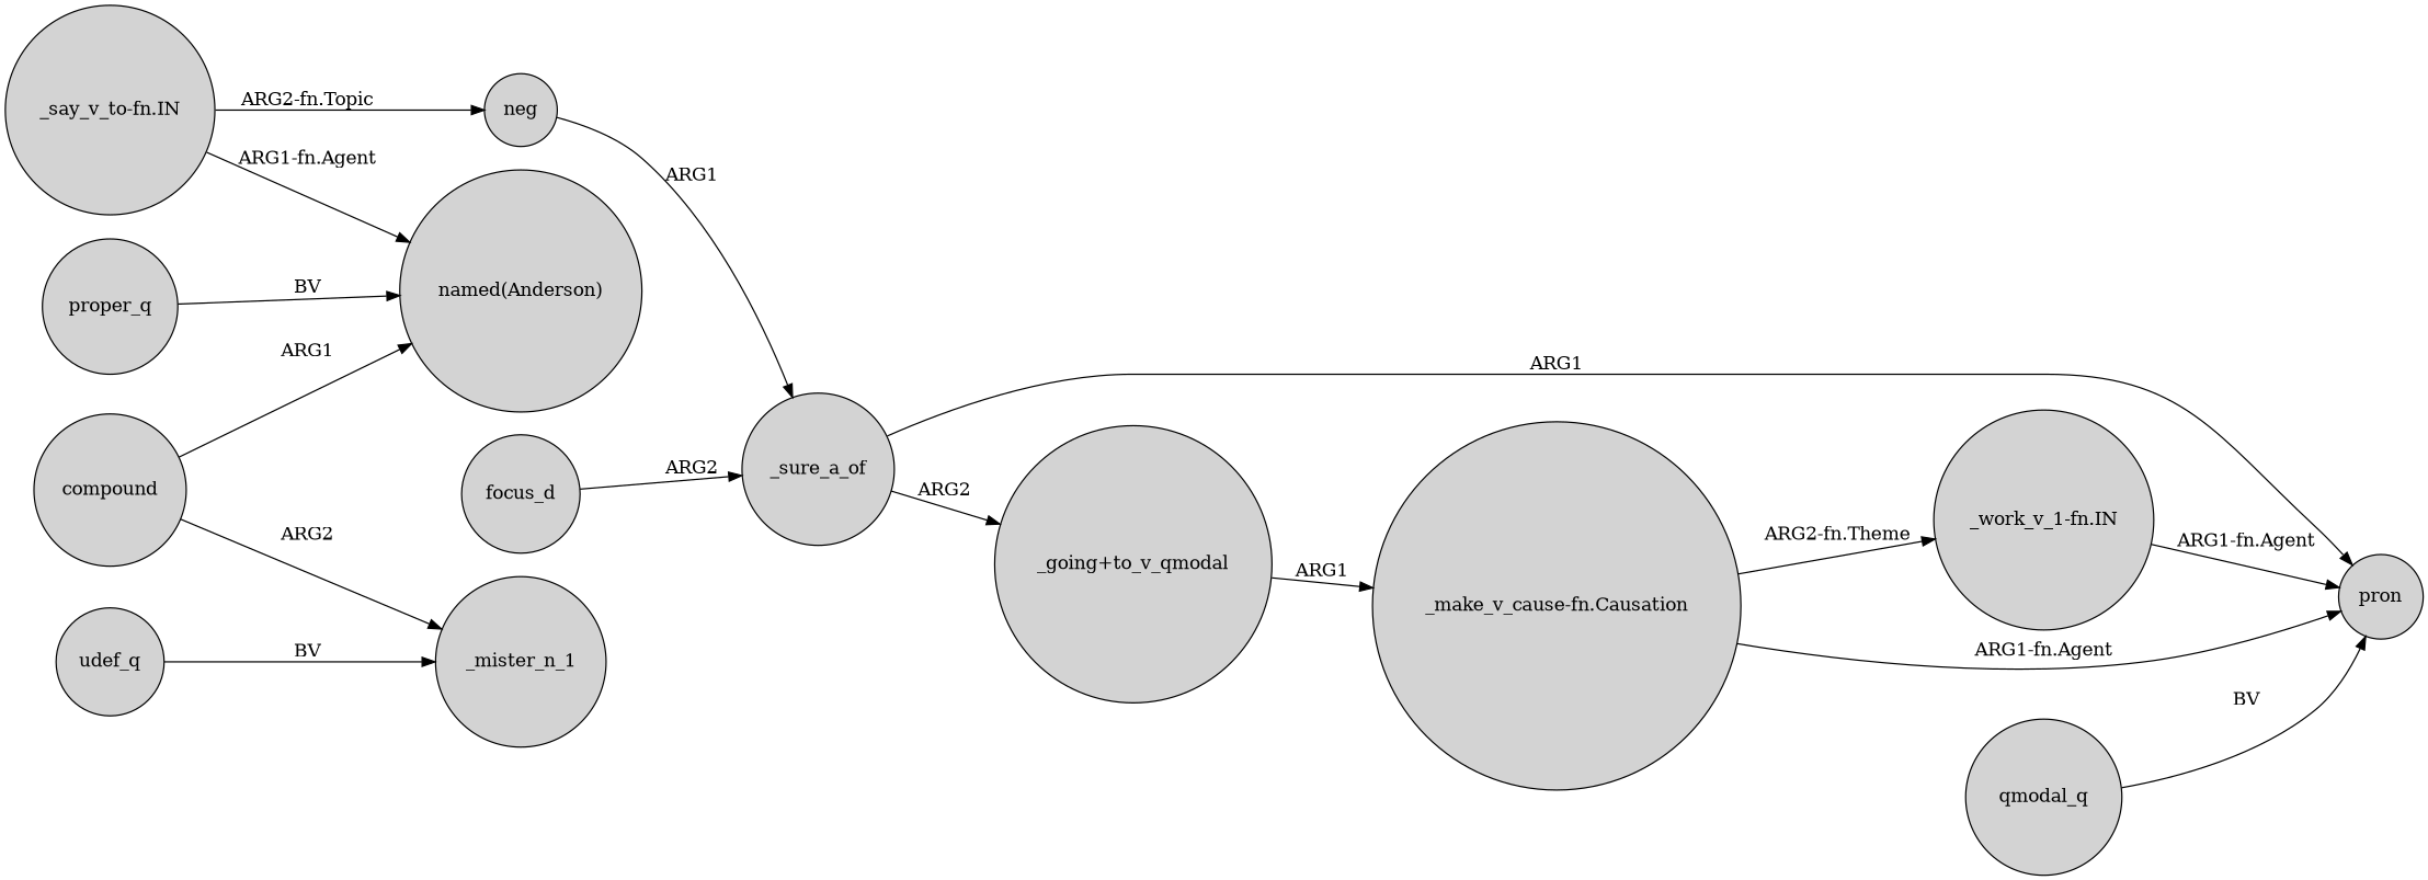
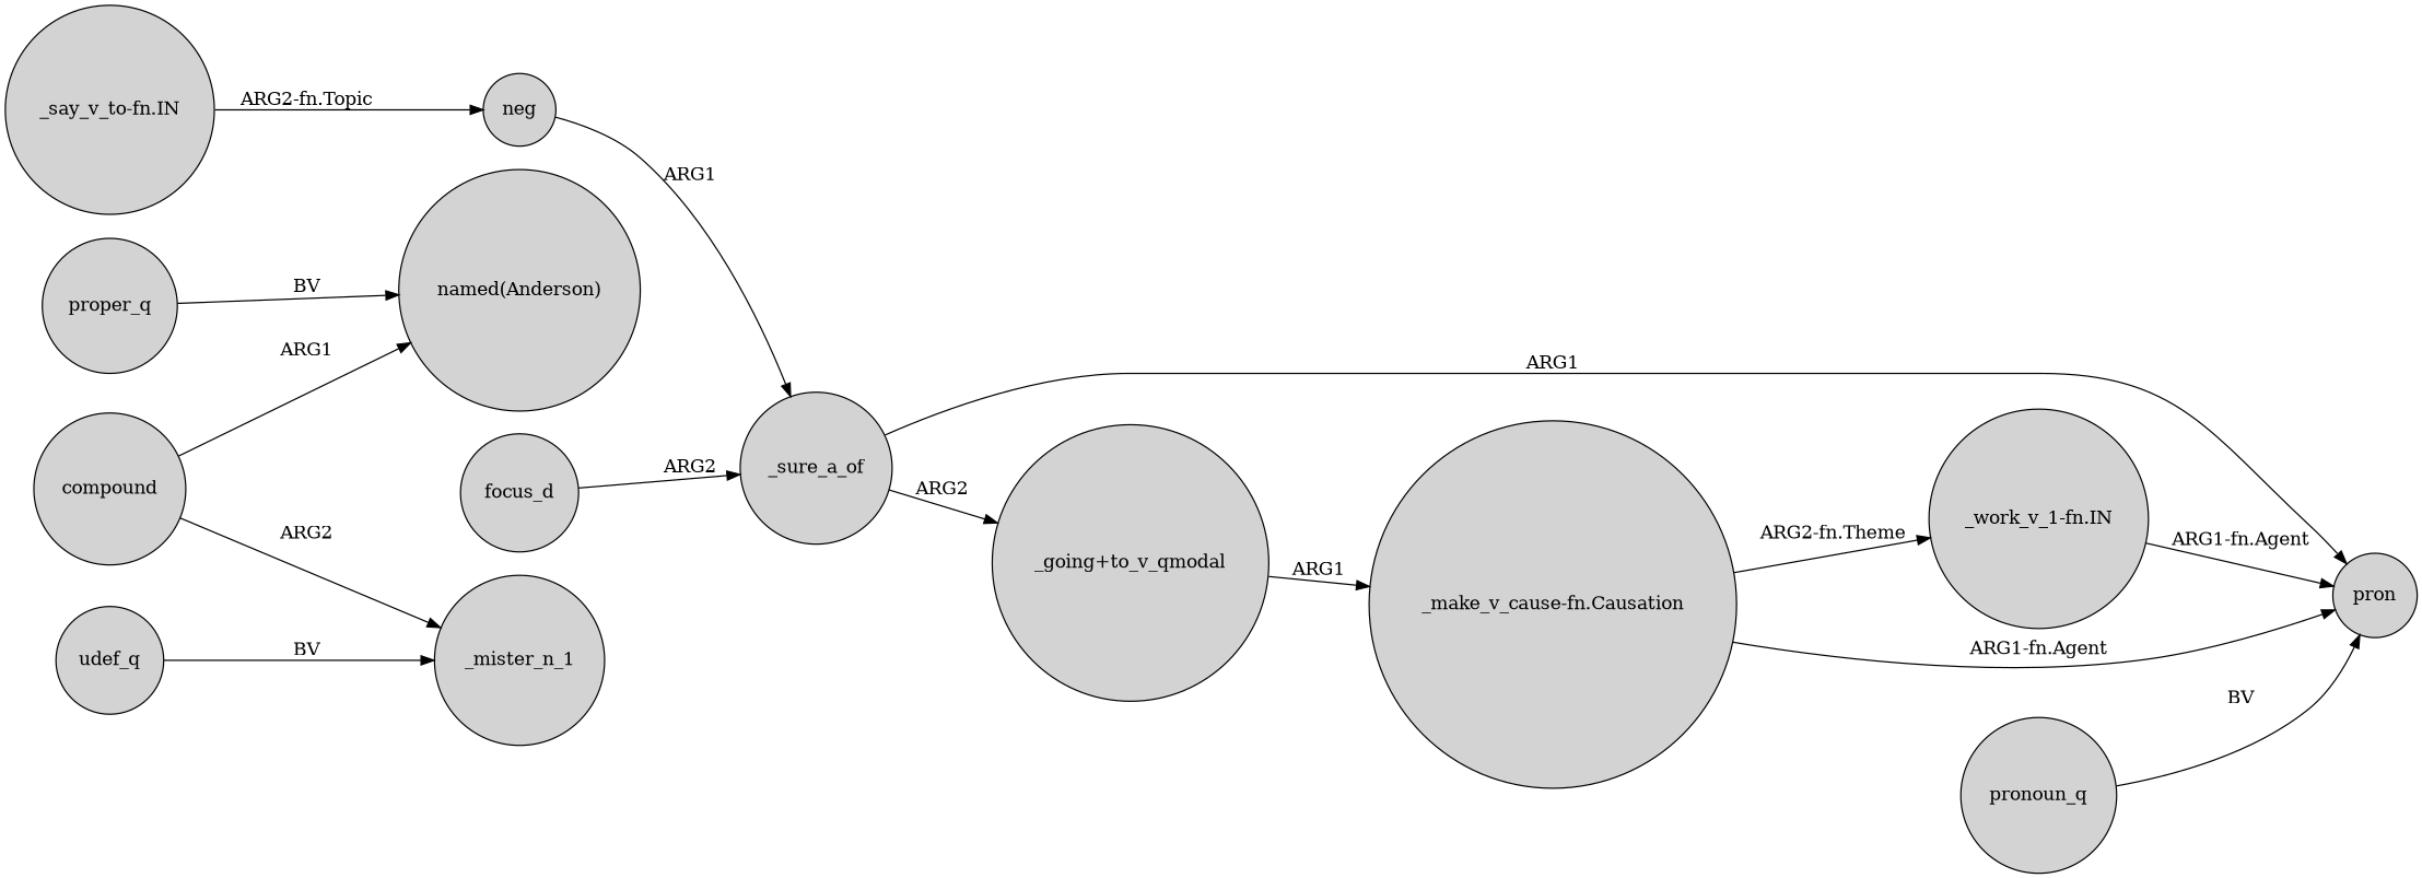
  digraph {
    rankdir=LR
    node [shape=circle style=filled]
    compound
    "named(Anderson)"
    _mister_n_1
    udef_q
    _sure_a_of
    "_going+to_v_qmodal"
    pron
    "_make_v_cause-fn.Causation"
    "_work_v_1-fn.IN"
    "_say_v_to-fn.IN"
    neg
    focus_d
    proper_q
-   pronoun_q [label=qmodal_q]
+   pronoun_q
    compound -> "named(Anderson)" [label=ARG1]
    compound -> _mister_n_1 [label=ARG2]
    udef_q -> _mister_n_1 [label=BV]
    _sure_a_of -> "_going+to_v_qmodal" [label=ARG2]
    _sure_a_of -> pron [label=ARG1]
    "_going+to_v_qmodal" -> "_make_v_cause-fn.Causation" [label=ARG1]
    "_make_v_cause-fn.Causation" -> pron [label="ARG1-fn.Agent"]
    "_make_v_cause-fn.Causation" -> "_work_v_1-fn.IN" [label="ARG2-fn.Theme"]
    "_work_v_1-fn.IN" -> pron [label="ARG1-fn.Agent"]
-   "_say_v_to-fn.IN" -> "named(Anderson)" [label="ARG1-fn.Agent"]
    "_say_v_to-fn.IN" -> neg [label="ARG2-fn.Topic"]
    neg -> _sure_a_of [label=ARG1]
    focus_d -> _sure_a_of [label=ARG2]
    proper_q -> "named(Anderson)" [label=BV]
    pronoun_q -> pron [label=BV]
  }
